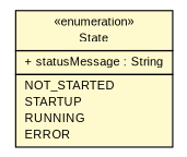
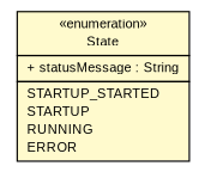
  digraph {
    nodesep=0.25
    ranksep=0.5
-   n1 [fontcolor=black fontname=arial fontsize=10.0 label=<<table title="dunGen.DunGen.State" border="0" cellborder="1" cellspacing="0" cellpadding="2" port="p" bgcolor="lemonChiffon" href="./DunGen.State.html" target="_parent"> 		<tr><td><table border="0" cellspacing="0" cellpadding="1"> <tr><td align="center" balign="center"> &#171;enumeration&#187; </td></tr> <tr><td align="center" balign="center"> State </td></tr> 		</table></td></tr> 		<tr><td><table border="0" cellspacing="0" cellpadding="1"> <tr><td align="left" balign="left"> + statusMessage : String </td></tr> 		</table></td></tr> 		<tr><td><table border="0" cellspacing="0" cellpadding="1"> <tr><td align="left" balign="left"> NOT_STARTED </td></tr> <tr><td align="left" balign="left"> STARTUP </td></tr> <tr><td align="left" balign="left"> RUNNING </td></tr> <tr><td align="left" balign="left"> ERROR </td></tr> 		</table></td></tr> 		</table>> shape=plaintext]
+   n1 [fontcolor=black fontname=arial fontsize=10.0 label=<<table title="dunGen.DunGen.State" border="0" cellborder="1" cellspacing="0" cellpadding="2" port="p" bgcolor="lemonChiffon" href="./DunGen.State.html" target="_parent"> 		<tr><td><table border="0" cellspacing="0" cellpadding="1"> <tr><td align="center" balign="center"> &#171;enumeration&#187; </td></tr> <tr><td align="center" balign="center"> State </td></tr> 		</table></td></tr> 		<tr><td><table border="0" cellspacing="0" cellpadding="1"> <tr><td align="left" balign="left"> + statusMessage : String </td></tr> 		</table></td></tr> 		<tr><td><table border="0" cellspacing="0" cellpadding="1"> <tr><td align="left" balign="left"> STARTUP_STARTED </td></tr> <tr><td align="left" balign="left"> STARTUP </td></tr> <tr><td align="left" balign="left"> RUNNING </td></tr> <tr><td align="left" balign="left"> ERROR </td></tr> 		</table></td></tr> 		</table>> shape=plaintext]
  }
